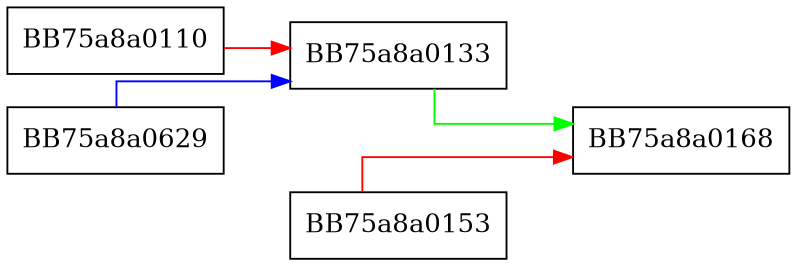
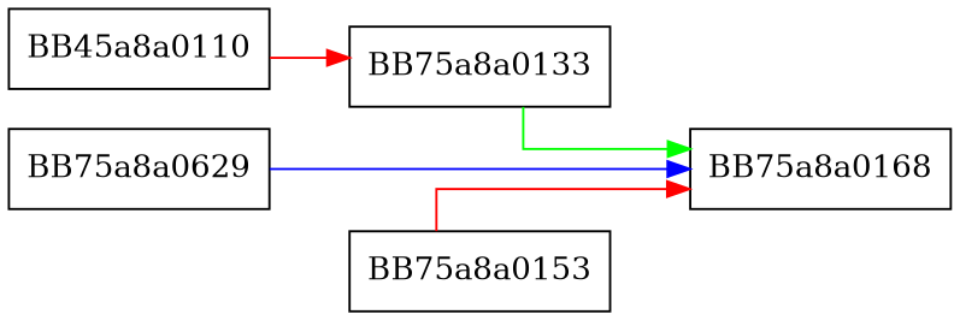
  digraph {
    rankdir=LR
    splines=ortho
    node [shape=box]
    edge [color=red]
-   BB75a8a0110
+   BB75a8a0110 [label=BB45a8a0110]
    BB75a8a0133
    BB75a8a0168
    n4 [label=BB75a8a0629]
    BB75a8a0153
    BB75a8a0110 -> BB75a8a0133
    BB75a8a0133 -> BB75a8a0168 [color=green]
-   n4 -> BB75a8a0133 [color=blue]
+   n4 -> BB75a8a0168 [color=blue]
    BB75a8a0153 -> BB75a8a0168
  }
